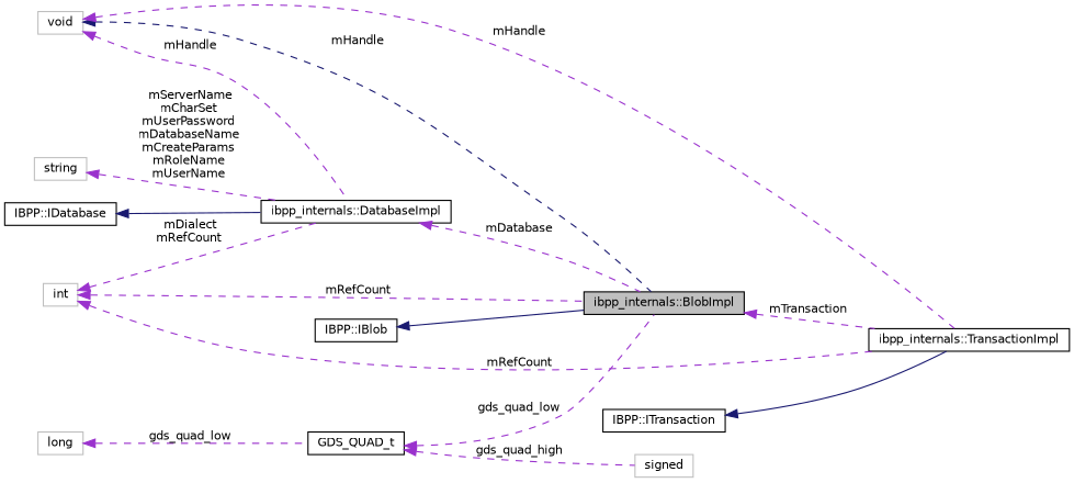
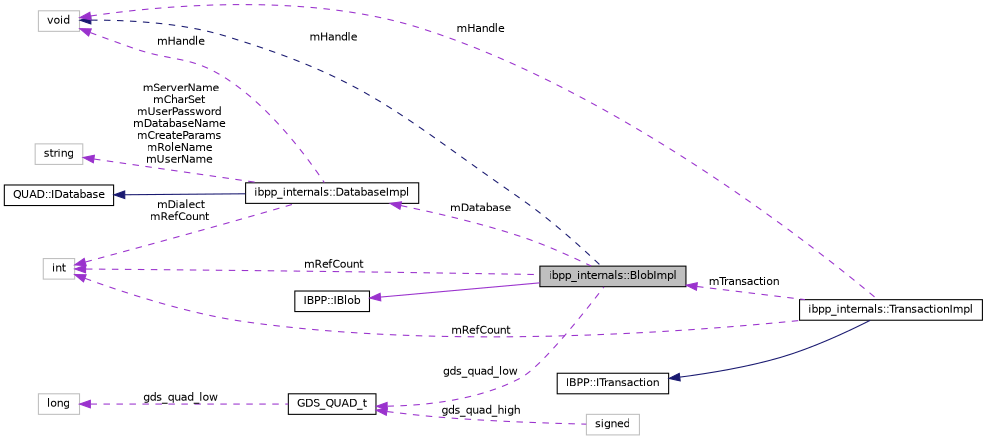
  digraph {
    rankdir=LR
    node [color=black fillcolor=white fontname=Helvetica fontsize=10 shape=record style=filled]
    edge [color=darkorchid3 dir=back fontname=Helvetica fontsize=10 labelfontname=Helvetica labelfontsize=10 style=dashed]
    n1 [fillcolor=grey75 fontcolor=black height=0.2 label="ibpp_internals::BlobImpl" width=0.4]
    n2 [height=0.2 label="ibpp_internals::TransactionImpl" width=0.4]
    n3 [height=0.2 label="IBPP::IBlob" width=0.4]
    n4 [height=0.2 label="ibpp_internals::DatabaseImpl" width=0.4]
-   n5 [height=0.2 label="IBPP::IDatabase" width=0.4]
+   n5 [height=0.2 label="QUAD::IDatabase" width=0.4]
    n6 [color=grey75 height=0.2 label=void width=0.4]
    n7 [color=grey75 height=0.2 label=int width=0.4]
    n8 [color=grey75 height=0.2 label=string width=0.4]
    n9 [height=0.2 label=GDS_QUAD_t width=0.4]
    n10 [color=grey75 height=0.2 label=signed width=0.4]
    n11 [color=grey75 height=0.2 label=long width=0.4]
    n12 [height=0.2 label="IBPP::ITransaction" width=0.4]
    n1 -> n2 [label=" mTransaction"]
-   n3 -> n1 [color=midnightblue style=solid]
+   n3 -> n1 [style=solid]
    n4 -> n1 [label=" mDatabase"]
    n5 -> n4 [color=midnightblue style=solid]
    n6 -> n1 [color=midnightblue label=" mHandle"]
    n6 -> n2 [label=" mHandle"]
    n6 -> n4 [label=" mHandle"]
    n7 -> n1 [label=" mRefCount"]
    n7 -> n2 [label=" mRefCount"]
    n7 -> n4 [label=" mDialect\nmRefCount"]
    n8 -> n4 [label=" mServerName\nmCharSet\nmUserPassword\nmDatabaseName\nmCreateParams\nmRoleName\nmUserName"]
    n9 -> n1 [label=" gds_quad_low"]
    n9 -> n10 [label=" gds_quad_high"]
    n11 -> n9 [label=" gds_quad_low"]
    n12 -> n2 [color=midnightblue style=solid]
  }
